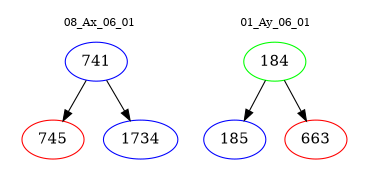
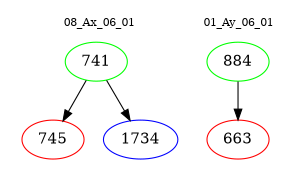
  digraph {
    node [color=green]
    edge [color=black]
-   n1 [color=blue label=741]
+   n1 [label=741]
    n2 [color=red label=745]
    n3 [color=blue label=1734]
-   n4 [label=184]
-   n5 [color=blue label=185]
+   n4 [label=884]
    n6 [color=red label=663]
    subgraph cluster_1 {
      color=white
      fontsize=10
      label="08_Ax_06_01"
      n1
      n2
      n3
    }
    subgraph cluster_2 {
      color=white
      fontsize=10
      label="01_Ay_06_01"
      n4
-     n5
      n6
    }
    n1 -> n2
    n1 -> n3
-   n4 -> n5
    n4 -> n6
  }
